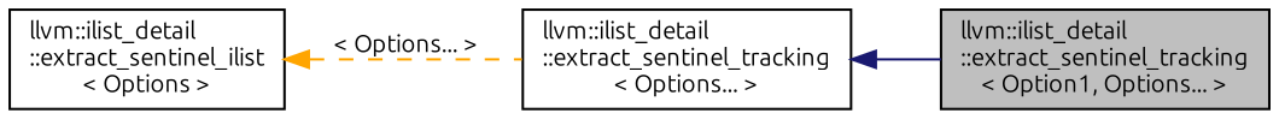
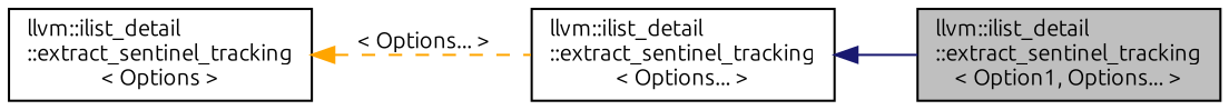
  digraph {
    rankdir=LR
    fontname=Ubuntu
    node [color=black fontname=Ubuntu fontsize=10 shape=box]
    edge [dir=back fontname=Ubuntu fontsize=10 labelfontname=Helvetica labelfontsize=10]
    n1 [fillcolor=grey75 fontcolor=black height=0.2 label="llvm::ilist_detail\l::extract_sentinel_tracking\l\< Option1, Options... \>" style=filled width=0.4]
    n2 [height=0.2 label="llvm::ilist_detail\l::extract_sentinel_tracking\l\< Options... \>" width=0.4]
-   n3 [height=0.2 label="llvm::ilist_detail\l::extract_sentinel_ilist\l\< Options \>" width=0.4]
+   n3 [height=0.2 label="llvm::ilist_detail\l::extract_sentinel_tracking\l\< Options \>" width=0.4]
    n2 -> n1 [color=midnightblue style=solid]
    n3 -> n2 [color=orange label=" \< Options... \>" style=dashed]
  }
